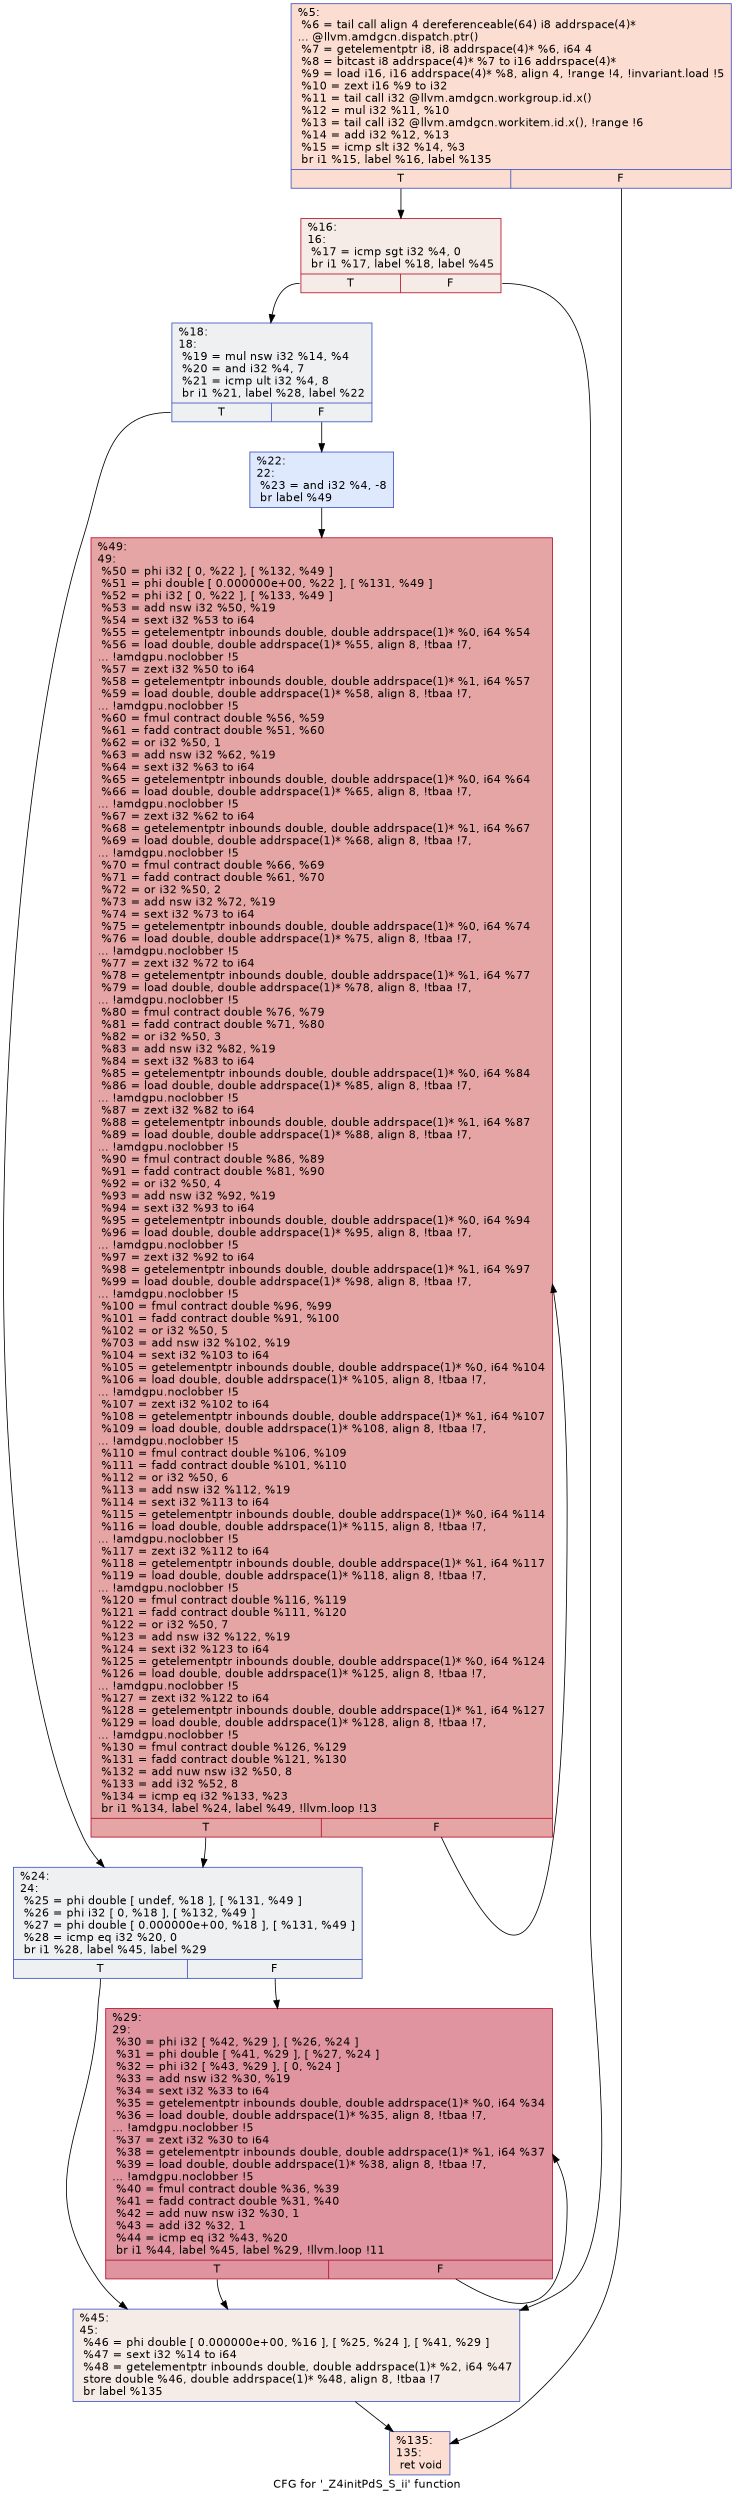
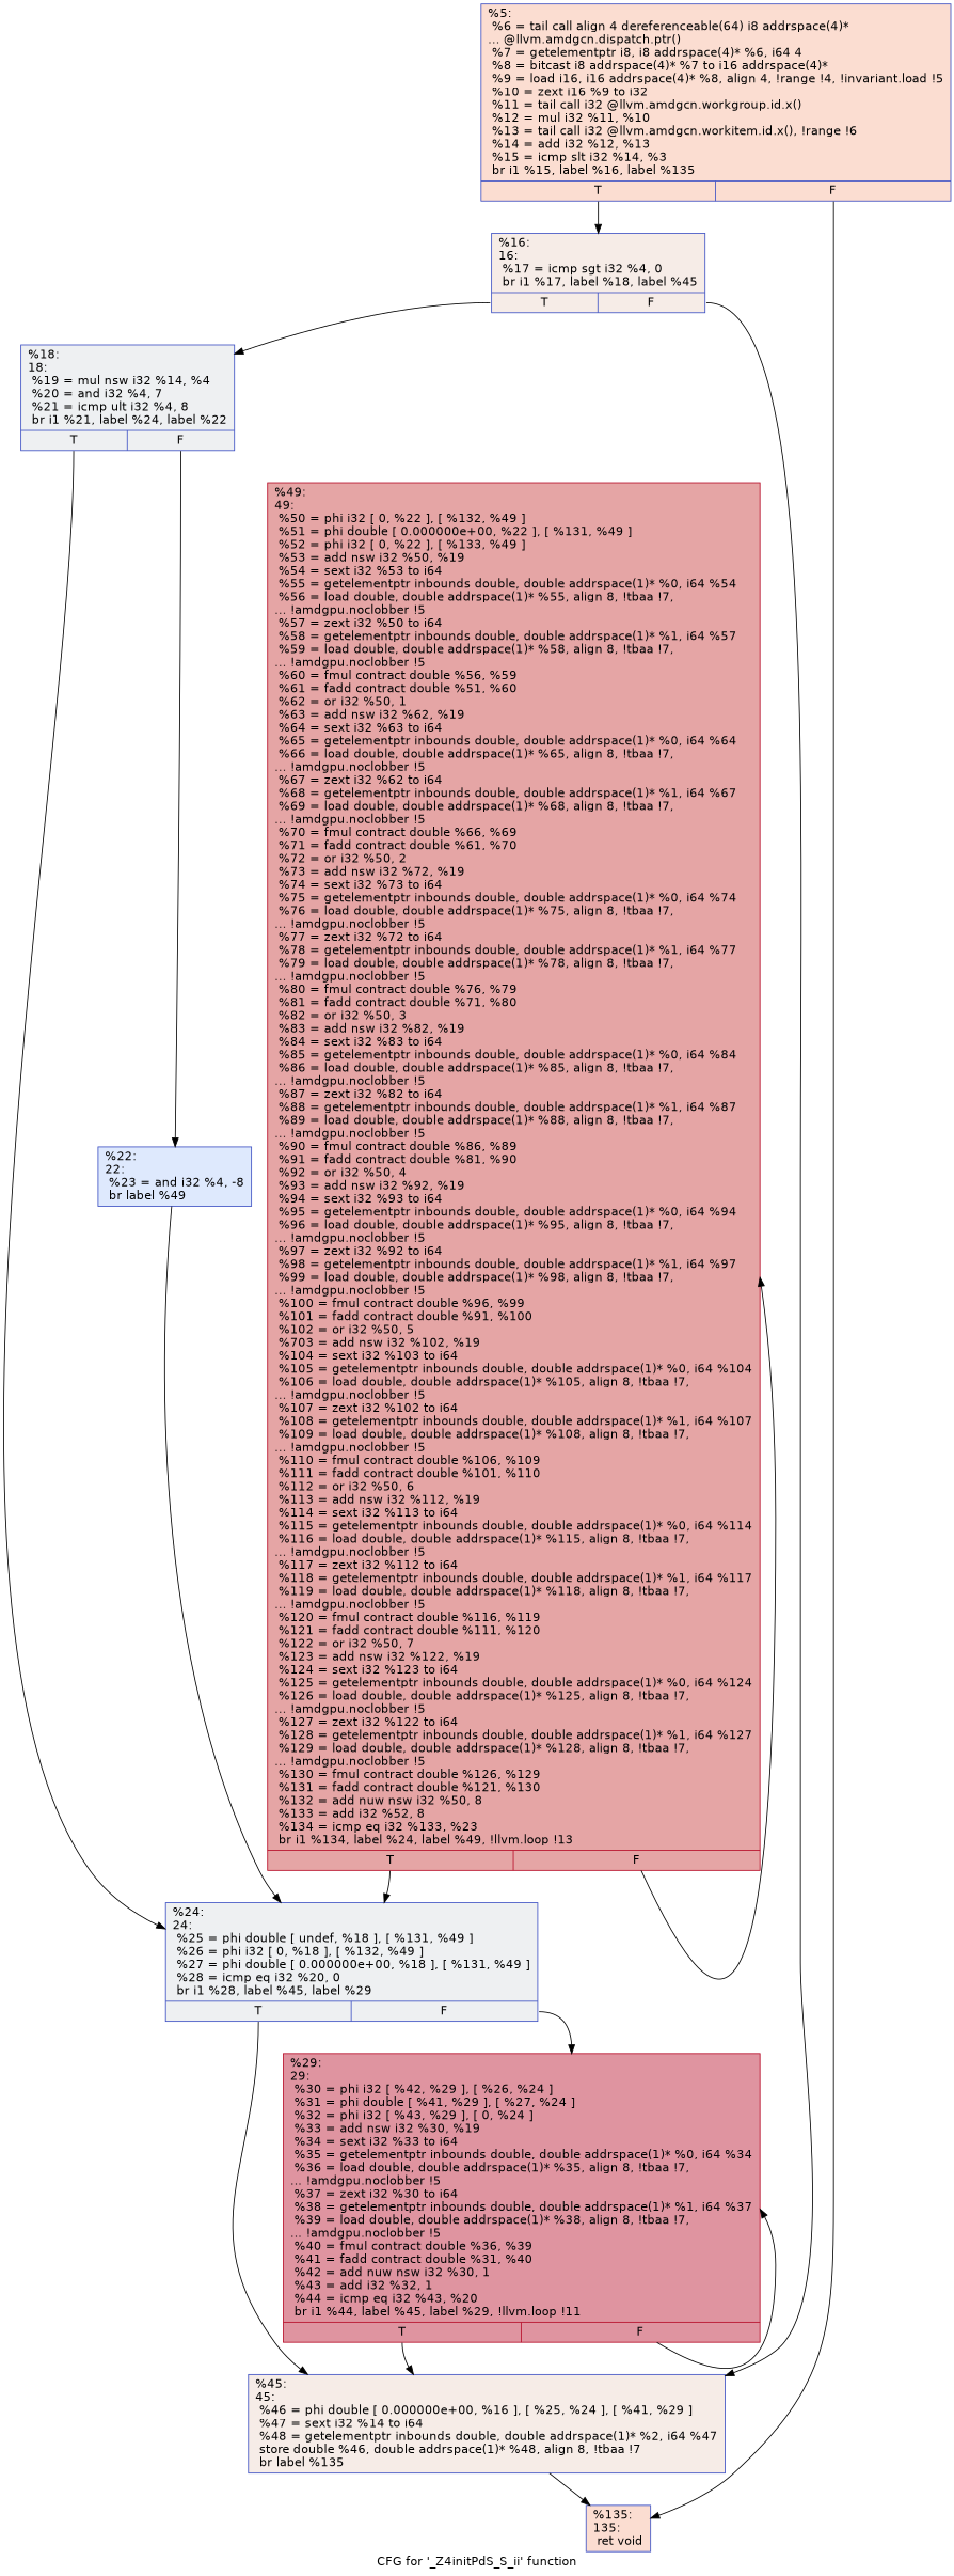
  digraph {
    fontname="DejaVu Sans"
    label="CFG for '_Z4initPdS_S_ii' function"
    node [color="#3d50c3ff" fillcolor="#f7b39670" fontname="DejaVu Sans" shape=record style=filled]
    edge [fontname="DejaVu Sans" tailport=s0]
    n1 [label="{%5:\l  %6 = tail call align 4 dereferenceable(64) i8 addrspace(4)*\l... @llvm.amdgcn.dispatch.ptr()\l  %7 = getelementptr i8, i8 addrspace(4)* %6, i64 4\l  %8 = bitcast i8 addrspace(4)* %7 to i16 addrspace(4)*\l  %9 = load i16, i16 addrspace(4)* %8, align 4, !range !4, !invariant.load !5\l  %10 = zext i16 %9 to i32\l  %11 = tail call i32 @llvm.amdgcn.workgroup.id.x()\l  %12 = mul i32 %11, %10\l  %13 = tail call i32 @llvm.amdgcn.workitem.id.x(), !range !6\l  %14 = add i32 %12, %13\l  %15 = icmp slt i32 %14, %3\l  br i1 %15, label %16, label %135\l|{<s0>T|<s1>F}}"]
-   n2 [color="#b70d28ff" fillcolor="#ead5c970" label="{%16:\l16:                                               \l  %17 = icmp sgt i32 %4, 0\l  br i1 %17, label %18, label %45\l|{<s0>T|<s1>F}}"]
+   n2 [fillcolor="#ead5c970" label="{%16:\l16:                                               \l  %17 = icmp sgt i32 %4, 0\l  br i1 %17, label %18, label %45\l|{<s0>T|<s1>F}}"]
    n3 [label="{%135:\l135:                                              \l  ret void\l}"]
-   n4 [fillcolor="#d9dce170" label="{%18:\l18:                                               \l  %19 = mul nsw i32 %14, %4\l  %20 = and i32 %4, 7\l  %21 = icmp ult i32 %4, 8\l  br i1 %21, label %28, label %22\l|{<s0>T|<s1>F}}"]
+   n4 [fillcolor="#d9dce170" label="{%18:\l18:                                               \l  %19 = mul nsw i32 %14, %4\l  %20 = and i32 %4, 7\l  %21 = icmp ult i32 %4, 8\l  br i1 %21, label %24, label %22\l|{<s0>T|<s1>F}}"]
    n5 [fillcolor="#ead5c970" label="{%45:\l45:                                               \l  %46 = phi double [ 0.000000e+00, %16 ], [ %25, %24 ], [ %41, %29 ]\l  %47 = sext i32 %14 to i64\l  %48 = getelementptr inbounds double, double addrspace(1)* %2, i64 %47\l  store double %46, double addrspace(1)* %48, align 8, !tbaa !7\l  br label %135\l}"]
    n6 [fillcolor="#d9dce170" label="{%24:\l24:                                               \l  %25 = phi double [ undef, %18 ], [ %131, %49 ]\l  %26 = phi i32 [ 0, %18 ], [ %132, %49 ]\l  %27 = phi double [ 0.000000e+00, %18 ], [ %131, %49 ]\l  %28 = icmp eq i32 %20, 0\l  br i1 %28, label %45, label %29\l|{<s0>T|<s1>F}}"]
    n7 [fillcolor="#b5cdfa70" label="{%22:\l22:                                               \l  %23 = and i32 %4, -8\l  br label %49\l}"]
    n8 [color="#b70d28ff" fillcolor="#b70d2870" label="{%29:\l29:                                               \l  %30 = phi i32 [ %42, %29 ], [ %26, %24 ]\l  %31 = phi double [ %41, %29 ], [ %27, %24 ]\l  %32 = phi i32 [ %43, %29 ], [ 0, %24 ]\l  %33 = add nsw i32 %30, %19\l  %34 = sext i32 %33 to i64\l  %35 = getelementptr inbounds double, double addrspace(1)* %0, i64 %34\l  %36 = load double, double addrspace(1)* %35, align 8, !tbaa !7,\l... !amdgpu.noclobber !5\l  %37 = zext i32 %30 to i64\l  %38 = getelementptr inbounds double, double addrspace(1)* %1, i64 %37\l  %39 = load double, double addrspace(1)* %38, align 8, !tbaa !7,\l... !amdgpu.noclobber !5\l  %40 = fmul contract double %36, %39\l  %41 = fadd contract double %31, %40\l  %42 = add nuw nsw i32 %30, 1\l  %43 = add i32 %32, 1\l  %44 = icmp eq i32 %43, %20\l  br i1 %44, label %45, label %29, !llvm.loop !11\l|{<s0>T|<s1>F}}"]
    n9 [color="#b70d28ff" fillcolor="#c5333470" label="{%49:\l49:                                               \l  %50 = phi i32 [ 0, %22 ], [ %132, %49 ]\l  %51 = phi double [ 0.000000e+00, %22 ], [ %131, %49 ]\l  %52 = phi i32 [ 0, %22 ], [ %133, %49 ]\l  %53 = add nsw i32 %50, %19\l  %54 = sext i32 %53 to i64\l  %55 = getelementptr inbounds double, double addrspace(1)* %0, i64 %54\l  %56 = load double, double addrspace(1)* %55, align 8, !tbaa !7,\l... !amdgpu.noclobber !5\l  %57 = zext i32 %50 to i64\l  %58 = getelementptr inbounds double, double addrspace(1)* %1, i64 %57\l  %59 = load double, double addrspace(1)* %58, align 8, !tbaa !7,\l... !amdgpu.noclobber !5\l  %60 = fmul contract double %56, %59\l  %61 = fadd contract double %51, %60\l  %62 = or i32 %50, 1\l  %63 = add nsw i32 %62, %19\l  %64 = sext i32 %63 to i64\l  %65 = getelementptr inbounds double, double addrspace(1)* %0, i64 %64\l  %66 = load double, double addrspace(1)* %65, align 8, !tbaa !7,\l... !amdgpu.noclobber !5\l  %67 = zext i32 %62 to i64\l  %68 = getelementptr inbounds double, double addrspace(1)* %1, i64 %67\l  %69 = load double, double addrspace(1)* %68, align 8, !tbaa !7,\l... !amdgpu.noclobber !5\l  %70 = fmul contract double %66, %69\l  %71 = fadd contract double %61, %70\l  %72 = or i32 %50, 2\l  %73 = add nsw i32 %72, %19\l  %74 = sext i32 %73 to i64\l  %75 = getelementptr inbounds double, double addrspace(1)* %0, i64 %74\l  %76 = load double, double addrspace(1)* %75, align 8, !tbaa !7,\l... !amdgpu.noclobber !5\l  %77 = zext i32 %72 to i64\l  %78 = getelementptr inbounds double, double addrspace(1)* %1, i64 %77\l  %79 = load double, double addrspace(1)* %78, align 8, !tbaa !7,\l... !amdgpu.noclobber !5\l  %80 = fmul contract double %76, %79\l  %81 = fadd contract double %71, %80\l  %82 = or i32 %50, 3\l  %83 = add nsw i32 %82, %19\l  %84 = sext i32 %83 to i64\l  %85 = getelementptr inbounds double, double addrspace(1)* %0, i64 %84\l  %86 = load double, double addrspace(1)* %85, align 8, !tbaa !7,\l... !amdgpu.noclobber !5\l  %87 = zext i32 %82 to i64\l  %88 = getelementptr inbounds double, double addrspace(1)* %1, i64 %87\l  %89 = load double, double addrspace(1)* %88, align 8, !tbaa !7,\l... !amdgpu.noclobber !5\l  %90 = fmul contract double %86, %89\l  %91 = fadd contract double %81, %90\l  %92 = or i32 %50, 4\l  %93 = add nsw i32 %92, %19\l  %94 = sext i32 %93 to i64\l  %95 = getelementptr inbounds double, double addrspace(1)* %0, i64 %94\l  %96 = load double, double addrspace(1)* %95, align 8, !tbaa !7,\l... !amdgpu.noclobber !5\l  %97 = zext i32 %92 to i64\l  %98 = getelementptr inbounds double, double addrspace(1)* %1, i64 %97\l  %99 = load double, double addrspace(1)* %98, align 8, !tbaa !7,\l... !amdgpu.noclobber !5\l  %100 = fmul contract double %96, %99\l  %101 = fadd contract double %91, %100\l  %102 = or i32 %50, 5\l  %703 = add nsw i32 %102, %19\l  %104 = sext i32 %103 to i64\l  %105 = getelementptr inbounds double, double addrspace(1)* %0, i64 %104\l  %106 = load double, double addrspace(1)* %105, align 8, !tbaa !7,\l... !amdgpu.noclobber !5\l  %107 = zext i32 %102 to i64\l  %108 = getelementptr inbounds double, double addrspace(1)* %1, i64 %107\l  %109 = load double, double addrspace(1)* %108, align 8, !tbaa !7,\l... !amdgpu.noclobber !5\l  %110 = fmul contract double %106, %109\l  %111 = fadd contract double %101, %110\l  %112 = or i32 %50, 6\l  %113 = add nsw i32 %112, %19\l  %114 = sext i32 %113 to i64\l  %115 = getelementptr inbounds double, double addrspace(1)* %0, i64 %114\l  %116 = load double, double addrspace(1)* %115, align 8, !tbaa !7,\l... !amdgpu.noclobber !5\l  %117 = zext i32 %112 to i64\l  %118 = getelementptr inbounds double, double addrspace(1)* %1, i64 %117\l  %119 = load double, double addrspace(1)* %118, align 8, !tbaa !7,\l... !amdgpu.noclobber !5\l  %120 = fmul contract double %116, %119\l  %121 = fadd contract double %111, %120\l  %122 = or i32 %50, 7\l  %123 = add nsw i32 %122, %19\l  %124 = sext i32 %123 to i64\l  %125 = getelementptr inbounds double, double addrspace(1)* %0, i64 %124\l  %126 = load double, double addrspace(1)* %125, align 8, !tbaa !7,\l... !amdgpu.noclobber !5\l  %127 = zext i32 %122 to i64\l  %128 = getelementptr inbounds double, double addrspace(1)* %1, i64 %127\l  %129 = load double, double addrspace(1)* %128, align 8, !tbaa !7,\l... !amdgpu.noclobber !5\l  %130 = fmul contract double %126, %129\l  %131 = fadd contract double %121, %130\l  %132 = add nuw nsw i32 %50, 8\l  %133 = add i32 %52, 8\l  %134 = icmp eq i32 %133, %23\l  br i1 %134, label %24, label %49, !llvm.loop !13\l|{<s0>T|<s1>F}}"]
    n1 -> n2
    n1 -> n3 [tailport=s1]
    n2 -> n4
    n2 -> n5 [tailport=s1]
    n4 -> n6
    n4 -> n7 [tailport=s1]
    n5 -> n3
    n6 -> n5
    n6 -> n8 [tailport=s1]
-   n7 -> n9
+   n7 -> n6
    n8 -> n5
    n8 -> n8 [tailport=s1]
    n9 -> n6
    n9 -> n9 [tailport=s1]
  }
